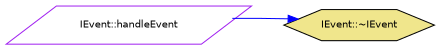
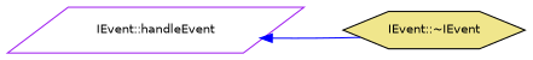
  digraph {
    rankdir=LR
    node [fontname=Helvetica fontsize=10 style=filled]
    n1 [color=purple fillcolor=white fontcolor=black height=0.2 label="IEvent::handleEvent" shape=parallelogram width=0.4]
    n2 [color=black fillcolor=khaki height=0.2 label="IEvent::~IEvent" shape=hexagon width=0.4]
-   n2 -> n1 [color=blue dir=back fontname=Helvetica fontsize=10 labelfontname=Helvetica labelfontsize=10 style=solid]
+   n1 -> n2 [color=blue dir=back fontname=Helvetica fontsize=10 labelfontname=Helvetica labelfontsize=10 style=solid]
  }
